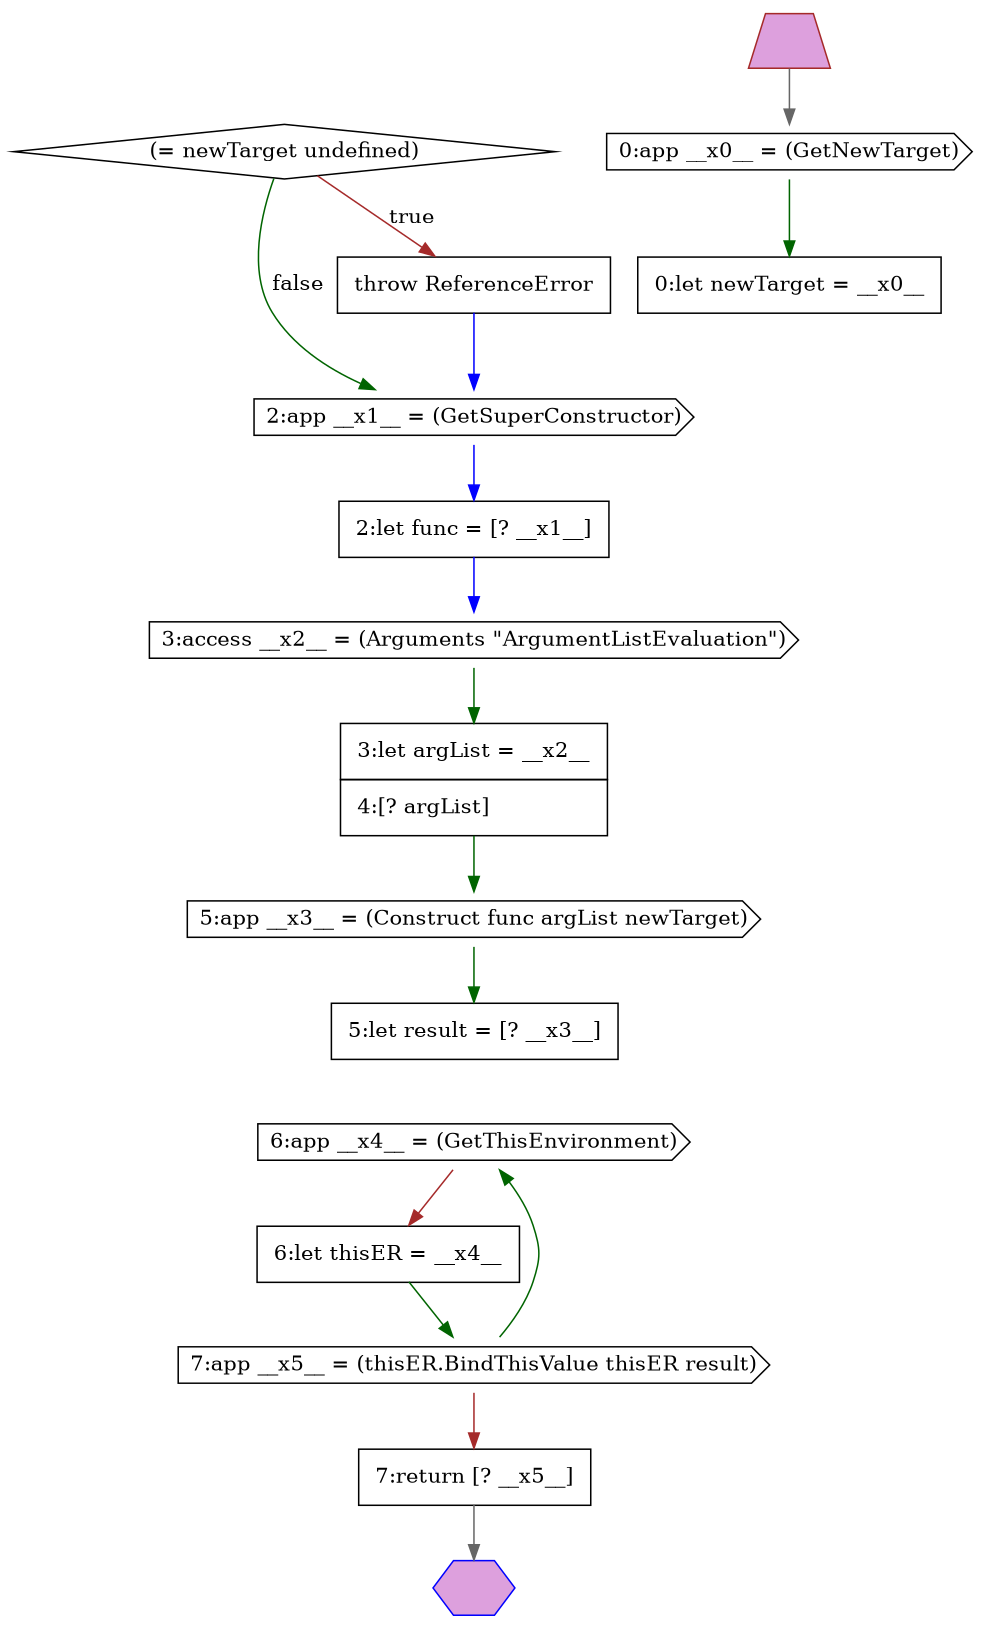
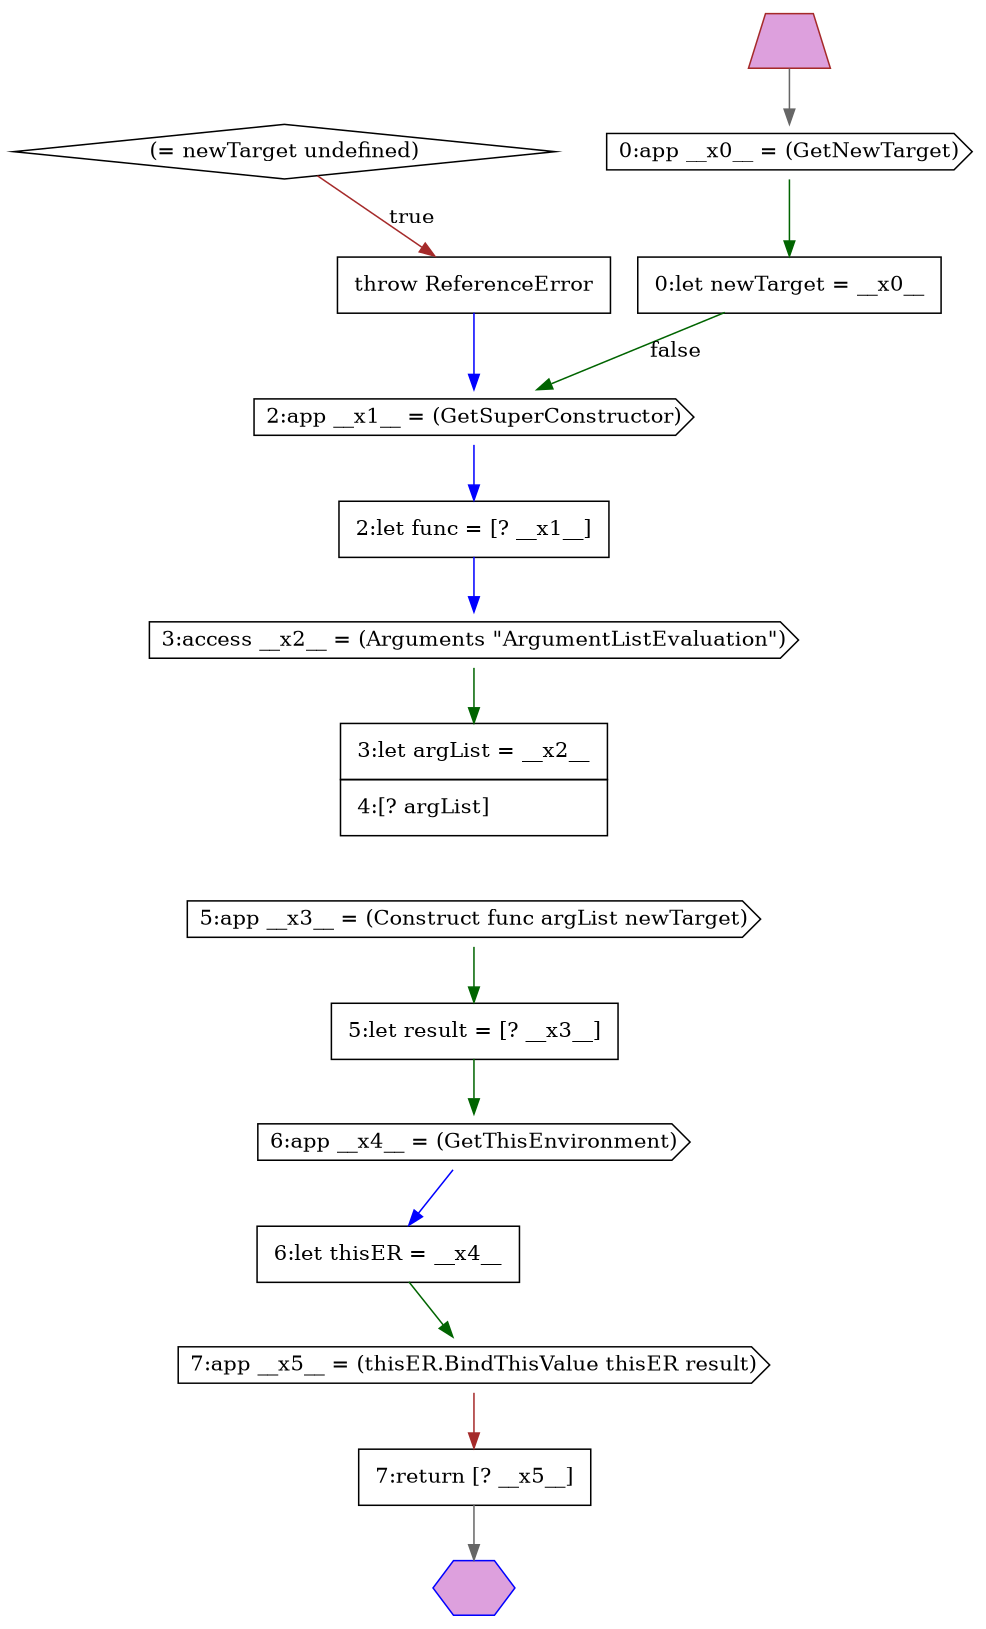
  digraph {
    node [color=black fillcolor=white shape=none style=filled]
    edge [color=darkgreen]
    n1 [label=<<font color="black">0:app __x0__ = (GetNewTarget)</font>> shape=cds]
    n2 [label=<<font color="black">     <table border="0" cellborder="1" cellspacing="0" cellpadding="10">       <tr><td align="left">0:let newTarget = __x0__</td></tr>     </table>   </font>> margin=0]
    n3 [label=<<font color="black">2:app __x1__ = (GetSuperConstructor)</font>> shape=cds]
    n4 [label=<<font color="black">     <table border="0" cellborder="1" cellspacing="0" cellpadding="10">       <tr><td align="left">2:let func = [? __x1__]</td></tr>     </table>   </font>> margin=0]
    n5 [label=<<font color="black">3:access __x2__ = (Arguments &quot;ArgumentListEvaluation&quot;)</font>> shape=cds]
    n6 [label=<<font color="black">5:app __x3__ = (Construct func argList newTarget)</font>> shape=cds]
    n7 [label=<<font color="black">     <table border="0" cellborder="1" cellspacing="0" cellpadding="10">       <tr><td align="left">5:let result = [? __x3__]</td></tr>     </table>   </font>> margin=0]
    n8 [label=<<font color="black">6:app __x4__ = (GetThisEnvironment)</font>> shape=cds]
    n9 [label=<<font color="black">(= newTarget undefined)</font>> shape=diamond]
    n10 [label=<<font color="black">     <table border="0" cellborder="1" cellspacing="0" cellpadding="10">       <tr><td align="left">throw ReferenceError</td></tr>     </table>   </font>> margin=0]
    n11 [label=<<font color="black">     <table border="0" cellborder="1" cellspacing="0" cellpadding="10">       <tr><td align="left">6:let thisER = __x4__</td></tr>     </table>   </font>> margin=0]
    n12 [label=<<font color="black">7:app __x5__ = (thisER.BindThisValue thisER result)</font>> shape=cds]
    n13 [label=<<font color="black">     <table border="0" cellborder="1" cellspacing="0" cellpadding="10">       <tr><td align="left">7:return [? __x5__]</td></tr>     </table>   </font>> margin=0]
    n14 [color=blue fillcolor=plum label=" " shape=hexagon]
    n15 [label=<<font color="black">     <table border="0" cellborder="1" cellspacing="0" cellpadding="10">       <tr><td align="left">3:let argList = __x2__</td></tr>       <tr><td align="left">4:[? argList]</td></tr>     </table>   </font>> margin=0]
    n16 [color=brown fillcolor=plum label=" " shape=trapezium]
    n1 -> n2
    n3 -> n4 [color=blue]
    n4 -> n5 [color=blue]
    n5 -> n15
    n6 -> n7
-   n12 -> n8
-   n8 -> n11 [color=brown]
-   n9 -> n3 [label=<<font color="black">false</font>>]
+   n7 -> n8
+   n8 -> n11 [color=blue]
+   n2 -> n3 [label=<<font color="black">false</font>>]
    n9 -> n10 [color=brown label=<<font color="black">true</font>>]
    n10 -> n3 [color=blue]
    n11 -> n12
    n12 -> n13 [color=brown]
    n13 -> n14 [color=gray40]
-   n15 -> n6
    n16 -> n1 [color=gray40]
  }
